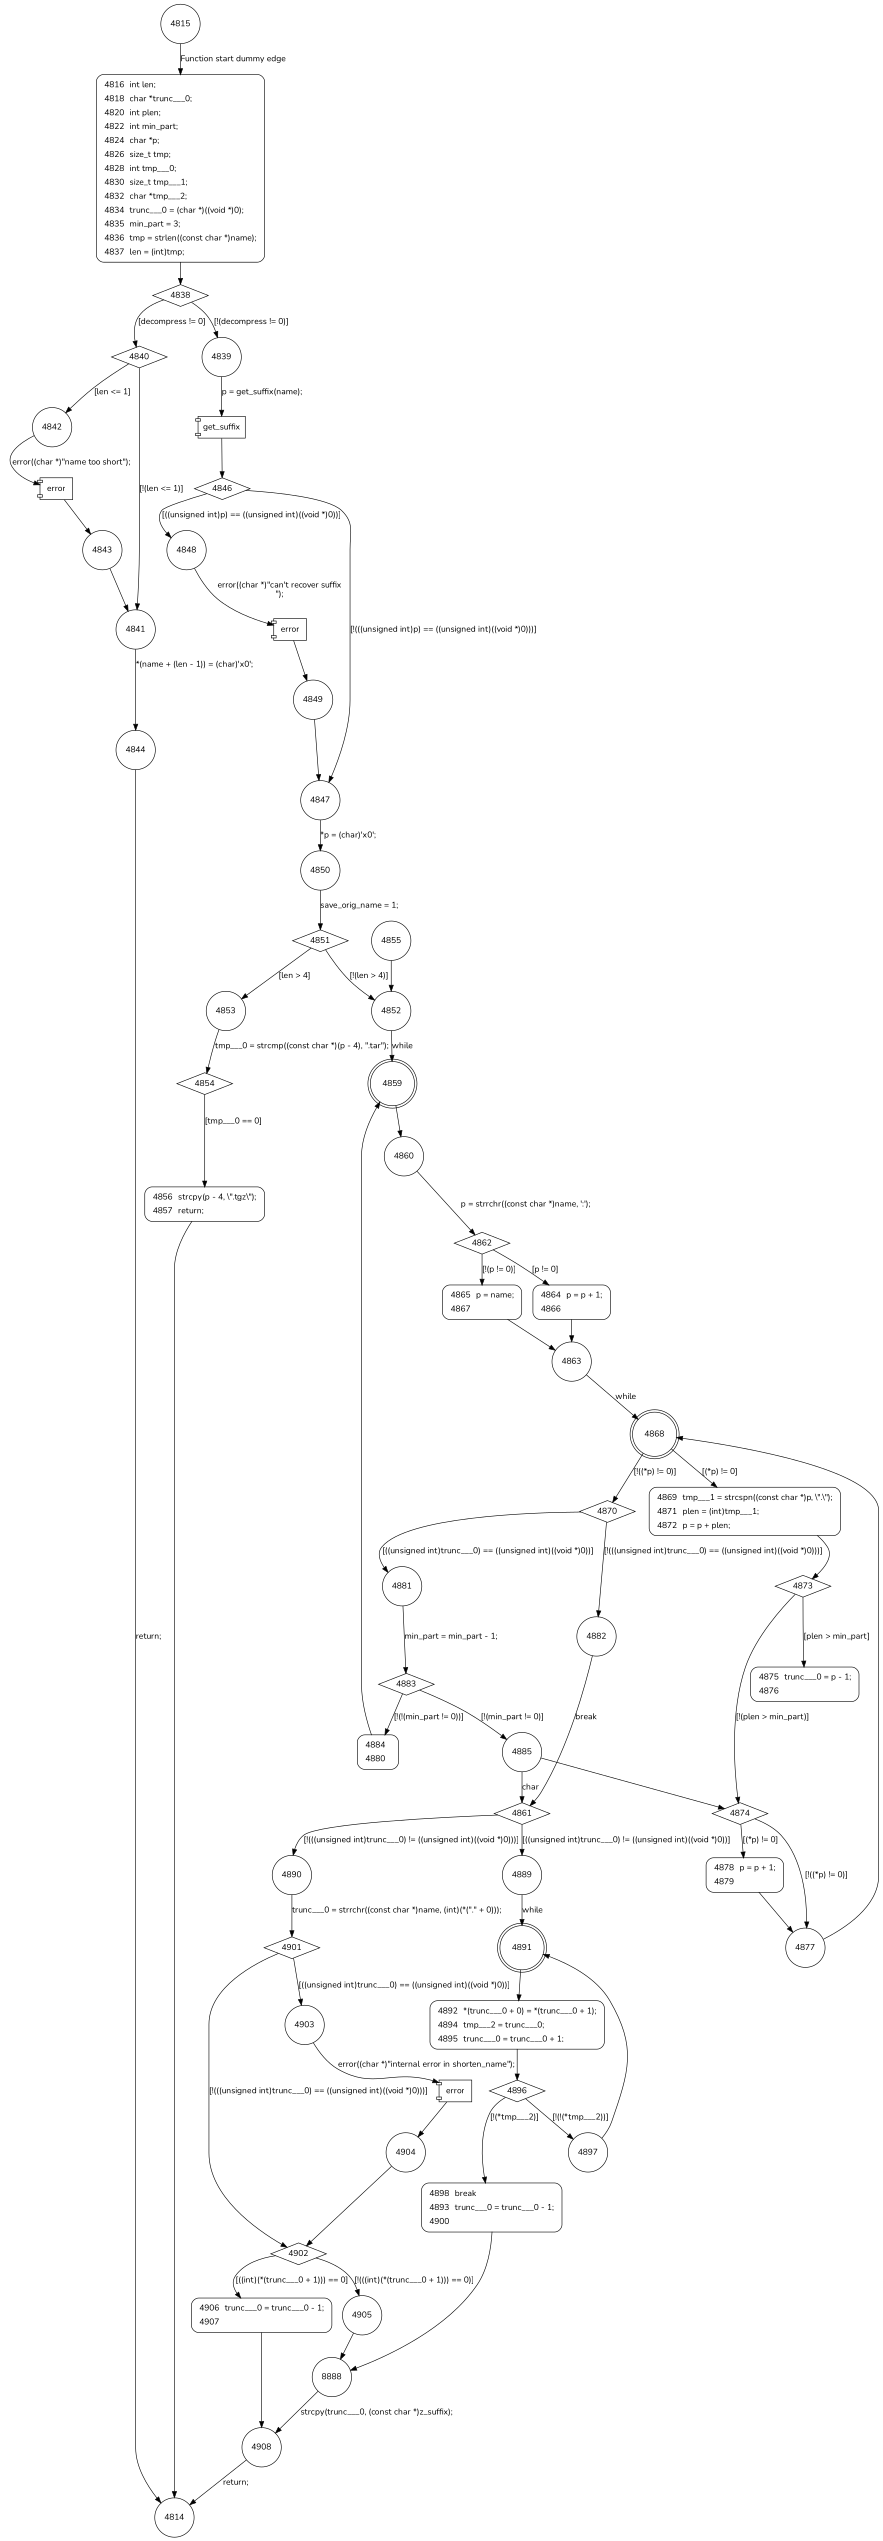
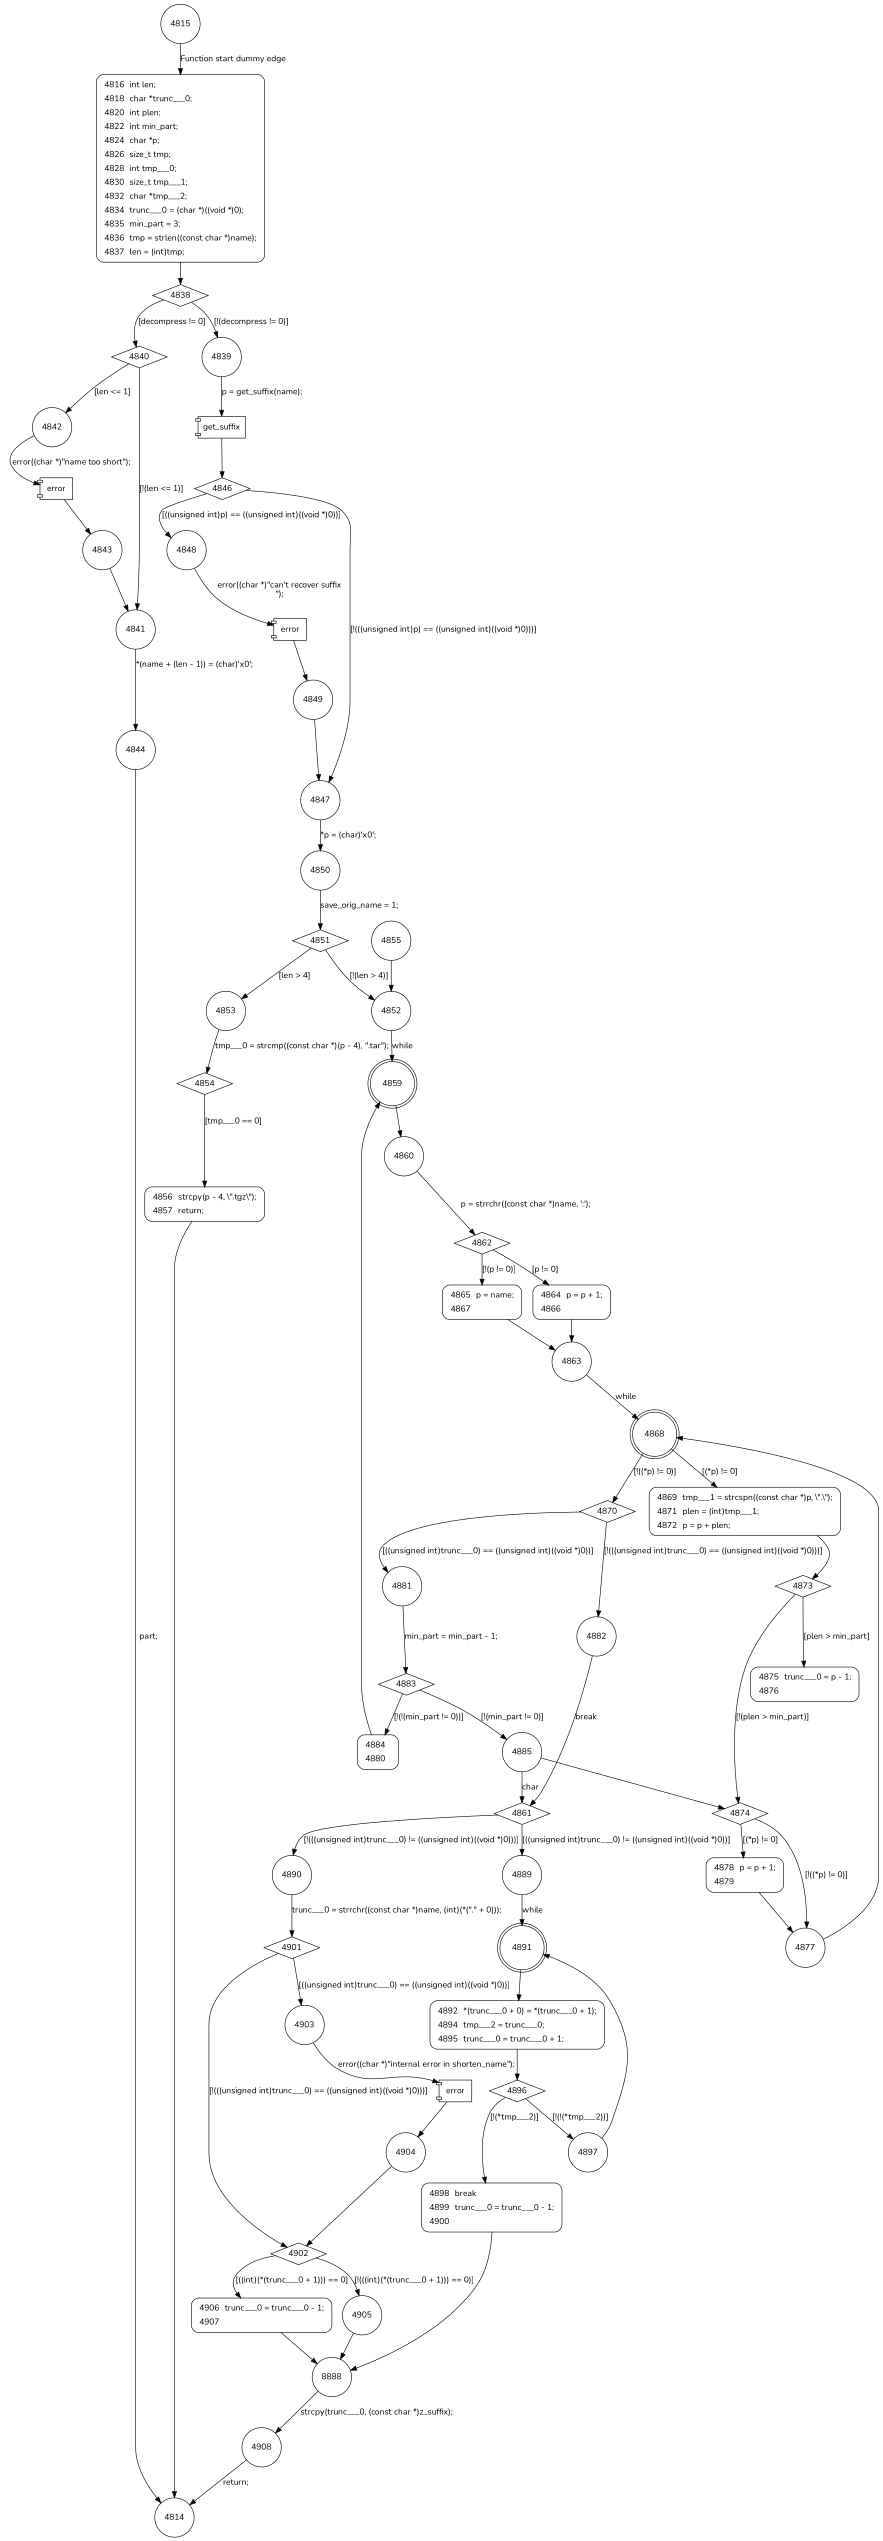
  digraph {
    fontname=Nunito
    node [fontname=Nunito shape=circle]
    edge [fontname=Nunito]
    n1 [fillcolor=white label=<<table border="0" cellborder="0" cellpadding="3" bgcolor="white"><tr><td align="right">4816</td><td align="left">int len;</td></tr><tr><td align="right">4818</td><td align="left">char *trunc___0;</td></tr><tr><td align="right">4820</td><td align="left">int plen;</td></tr><tr><td align="right">4822</td><td align="left">int min_part;</td></tr><tr><td align="right">4824</td><td align="left">char *p;</td></tr><tr><td align="right">4826</td><td align="left">size_t tmp;</td></tr><tr><td align="right">4828</td><td align="left">int tmp___0;</td></tr><tr><td align="right">4830</td><td align="left">size_t tmp___1;</td></tr><tr><td align="right">4832</td><td align="left">char *tmp___2;</td></tr><tr><td align="right">4834</td><td align="left">trunc___0 = (char *)((void *)0);</td></tr><tr><td align="right">4835</td><td align="left">min_part = 3;</td></tr><tr><td align="right">4836</td><td align="left">tmp = strlen((const char *)name);</td></tr><tr><td align="right">4837</td><td align="left">len = (int)tmp;</td></tr></table>> penwidth=1 shape=Mrecord style="filled,bold"]
    4815
    4838 [shape=diamond]
    4839
    4840 [shape=diamond]
    n6 [label=get_suffix shape=component]
    4841
    4842
    4846 [shape=diamond]
    4844
    n11 [label=error shape=component]
    4814
    4843
    4847
    4848
    4850
    n17 [label=error shape=component]
    4851 [shape=diamond]
    4849
    4852
    4853
    4859 [shape=doublecircle]
    4854 [shape=diamond]
    4860
    n25 [fillcolor=white label=<<table border="0" cellborder="0" cellpadding="3" bgcolor="white"><tr><td align="right">4856</td><td align="left">strcpy(p - 4, \".tgz\");</td></tr><tr><td align="right">4857</td><td align="left">return;</td></tr></table>> penwidth=1 shape=Mrecord style="filled,bold"]
    4855
    4862 [shape=diamond]
    n28 [fillcolor=white label=<<table border="0" cellborder="0" cellpadding="3" bgcolor="white"><tr><td align="right">4865</td><td align="left">p = name;</td></tr><tr><td align="right">4867</td><td align="left"></td></tr></table>> penwidth=1 shape=Mrecord style="filled,bold"]
    n29 [fillcolor=white label=<<table border="0" cellborder="0" cellpadding="3" bgcolor="white"><tr><td align="right">4864</td><td align="left">p = p + 1;</td></tr><tr><td align="right">4866</td><td align="left"></td></tr></table>> penwidth=1 shape=Mrecord style="filled,bold"]
    4863
    4868 [shape=doublecircle]
    4870 [shape=diamond]
    n33 [fillcolor=white label=<<table border="0" cellborder="0" cellpadding="3" bgcolor="white"><tr><td align="right">4869</td><td align="left">tmp___1 = strcspn((const char *)p, \".\");</td></tr><tr><td align="right">4871</td><td align="left">plen = (int)tmp___1;</td></tr><tr><td align="right">4872</td><td align="left">p = p + plen;</td></tr></table>> penwidth=1 shape=Mrecord style="filled,bold"]
    4882
    4881
    4873 [shape=diamond]
    4861 [shape=diamond]
    4883 [shape=diamond]
    4874 [shape=diamond]
    n40 [fillcolor=white label=<<table border="0" cellborder="0" cellpadding="3" bgcolor="white"><tr><td align="right">4875</td><td align="left">trunc___0 = p - 1;</td></tr><tr><td align="right">4876</td><td align="left"></td></tr></table>> penwidth=1 shape=Mrecord style="filled,bold"]
    4877
    n42 [fillcolor=white label=<<table border="0" cellborder="0" cellpadding="3" bgcolor="white"><tr><td align="right">4878</td><td align="left">p = p + 1;</td></tr><tr><td align="right">4879</td><td align="left"></td></tr></table>> penwidth=1 shape=Mrecord style="filled,bold"]
    4890
    4889
    n45 [fillcolor=white label=<<table border="0" cellborder="0" cellpadding="3" bgcolor="white"><tr><td align="right">4884</td><td align="left"></td></tr><tr><td align="right">4880</td><td align="left"></td></tr></table>> penwidth=1 shape=Mrecord style="filled,bold"]
    4885
    4901 [shape=diamond]
    4891 [shape=doublecircle]
    4902 [shape=diamond]
    4903
    n51 [fillcolor=white label=<<table border="0" cellborder="0" cellpadding="3" bgcolor="white"><tr><td align="right">4892</td><td align="left">*(trunc___0 + 0) = *(trunc___0 + 1);</td></tr><tr><td align="right">4894</td><td align="left">tmp___2 = trunc___0;</td></tr><tr><td align="right">4895</td><td align="left">trunc___0 = trunc___0 + 1;</td></tr></table>> penwidth=1 shape=Mrecord style="filled,bold"]
    4896 [shape=diamond]
    4897
-   n54 [fillcolor=white label=<<table border="0" cellborder="0" cellpadding="3" bgcolor="white"><tr><td align="right">4898</td><td align="left">break</td></tr><tr><td align="right">4893</td><td align="left">trunc___0 = trunc___0 - 1;</td></tr><tr><td align="right">4900</td><td align="left"></td></tr></table>> penwidth=1 shape=Mrecord style="filled,bold"]
+   n54 [fillcolor=white label=<<table border="0" cellborder="0" cellpadding="3" bgcolor="white"><tr><td align="right">4898</td><td align="left">break</td></tr><tr><td align="right">4899</td><td align="left">trunc___0 = trunc___0 - 1;</td></tr><tr><td align="right">4900</td><td align="left"></td></tr></table>> penwidth=1 shape=Mrecord style="filled,bold"]
    n55 [label=8888]
    4908
    4905
    n58 [fillcolor=white label=<<table border="0" cellborder="0" cellpadding="3" bgcolor="white"><tr><td align="right">4906</td><td align="left">trunc___0 = trunc___0 - 1;</td></tr><tr><td align="right">4907</td><td align="left"></td></tr></table>> penwidth=1 shape=Mrecord style="filled,bold"]
    n59 [label=error shape=component]
    4904
    n1 -> 4838
    4815 -> n1 [label="Function start dummy edge"]
    4838 -> 4839 [label="[!(decompress != 0)]"]
    4838 -> 4840 [label="[decompress != 0]"]
    4839 -> n6 [label="p = get_suffix(name);"]
    4840 -> 4841 [label="[!(len <= 1)]"]
    4840 -> 4842 [label="[len <= 1]"]
    n6 -> 4846
    4841 -> 4844 [label="*(name + (len - 1)) = (char)'\x0';"]
    4842 -> n11 [label="error((char *)\"name too short\");"]
    4846 -> 4847 [label="[!(((unsigned int)p) == ((unsigned int)((void *)0)))]"]
    4846 -> 4848 [label="[((unsigned int)p) == ((unsigned int)((void *)0))]"]
-   4844 -> 4814 [label="return;"]
+   4844 -> 4814 [label="part;"]
    n11 -> 4843
    4843 -> 4841
    4847 -> 4850 [label="*p = (char)'\x0';"]
    4848 -> n17 [label="error((char *)\"can\'t recover suffix\n\");"]
    4850 -> 4851 [label="save_orig_name = 1;"]
    n17 -> 4849
    4851 -> 4852 [label="[!(len > 4)]"]
    4851 -> 4853 [label="[len > 4]"]
    4849 -> 4847
    4852 -> 4859 [label=while]
    4853 -> 4854 [label="tmp___0 = strcmp((const char *)(p - 4), \".tar\");"]
    4859 -> 4860
    4854 -> n25 [label="[tmp___0 == 0]"]
    4860 -> 4862 [label="p = strrchr((const char *)name, ':');"]
    n25 -> 4814
    4855 -> 4852
    4862 -> n28 [label="[!(p != 0)]"]
    4862 -> n29 [label="[p != 0]"]
    n28 -> 4863
    n29 -> 4863
    4863 -> 4868 [label=while]
    4868 -> 4870 [label="[!((*p) != 0)]"]
    4868 -> n33 [label="[(*p) != 0]"]
    4870 -> 4882 [label="[!(((unsigned int)trunc___0) == ((unsigned int)((void *)0)))]"]
    4870 -> 4881 [label="[((unsigned int)trunc___0) == ((unsigned int)((void *)0))]"]
    n33 -> 4873
    4882 -> 4861 [label=break]
    4881 -> 4883 [label="min_part = min_part - 1;"]
    4873 -> 4874 [label="[!(plen > min_part)]"]
    4873 -> n40 [label="[plen > min_part]"]
    4861 -> 4890 [label="[!(((unsigned int)trunc___0) != ((unsigned int)((void *)0)))]"]
    4861 -> 4889 [label="[((unsigned int)trunc___0) != ((unsigned int)((void *)0))]"]
    4883 -> n45 [label="[!(!(min_part != 0))]"]
    4883 -> 4885 [label="[!(min_part != 0)]"]
    4874 -> 4877 [label="[!((*p) != 0)]"]
    4874 -> n42 [label="[(*p) != 0]"]
    4877 -> 4868
    n42 -> 4877
    4890 -> 4901 [label="trunc___0 = strrchr((const char *)name, (int)(*(\".\" + 0)));"]
    4889 -> 4891 [label=while]
    n45 -> 4859
    4885 -> 4861 [label=char]
    4885 -> 4874
    4901 -> 4902 [label="[!(((unsigned int)trunc___0) == ((unsigned int)((void *)0)))]"]
    4901 -> 4903 [label="[((unsigned int)trunc___0) == ((unsigned int)((void *)0))]"]
    4891 -> n51
    4902 -> 4905 [label="[!(((int)(*(trunc___0 + 1))) == 0)]"]
    4902 -> n58 [label="[((int)(*(trunc___0 + 1))) == 0]"]
    4903 -> n59 [label="error((char *)\"internal error in shorten_name\");"]
    n51 -> 4896
    4896 -> 4897 [label="[!(!(*tmp___2))]"]
    4896 -> n54 [label="[!(*tmp___2)]"]
    4897 -> 4891
    n54 -> n55
    n55 -> 4908 [label="strcpy(trunc___0, (const char *)z_suffix);"]
    4908 -> 4814 [label="return;"]
    4905 -> n55
-   n58 -> 4908
+   n58 -> n55
    n59 -> 4904
    4904 -> 4902
  }
